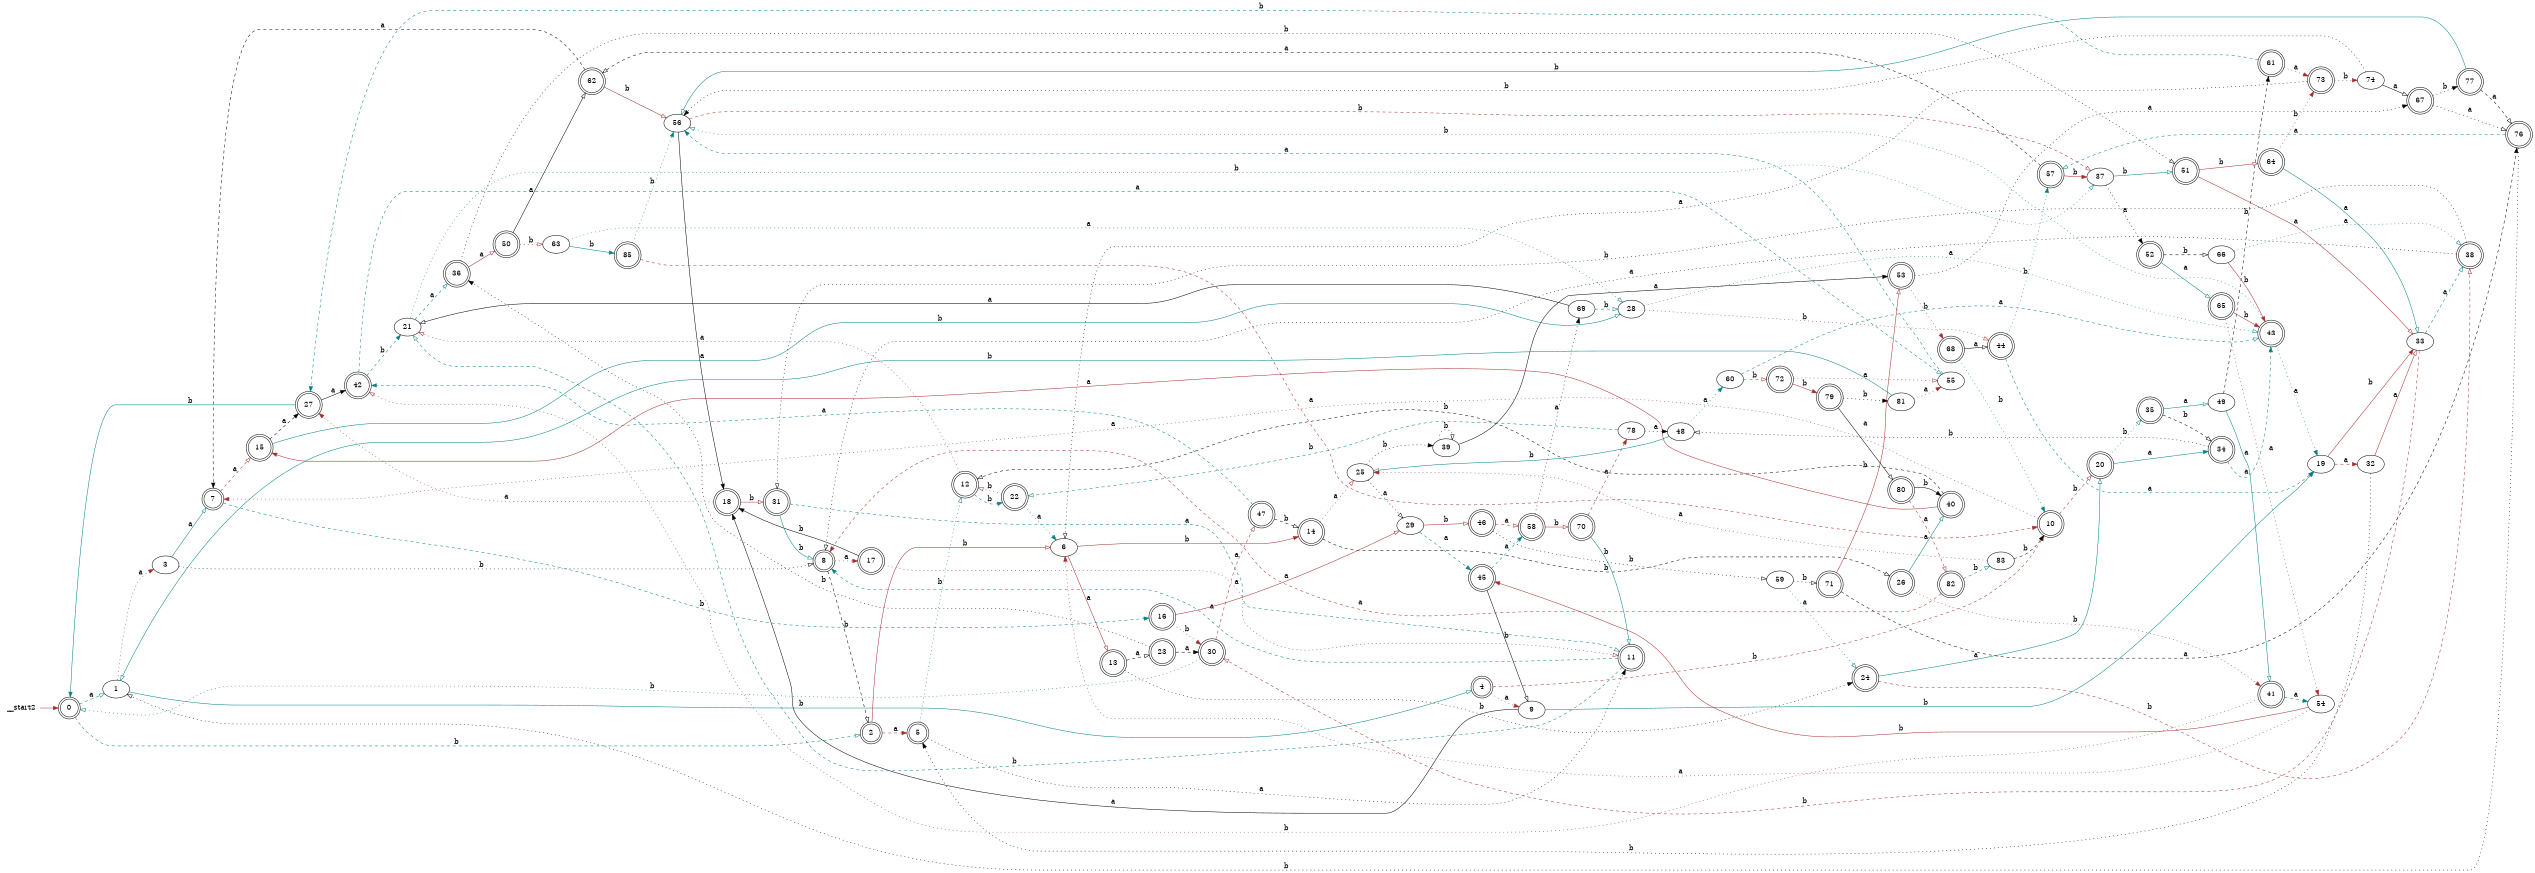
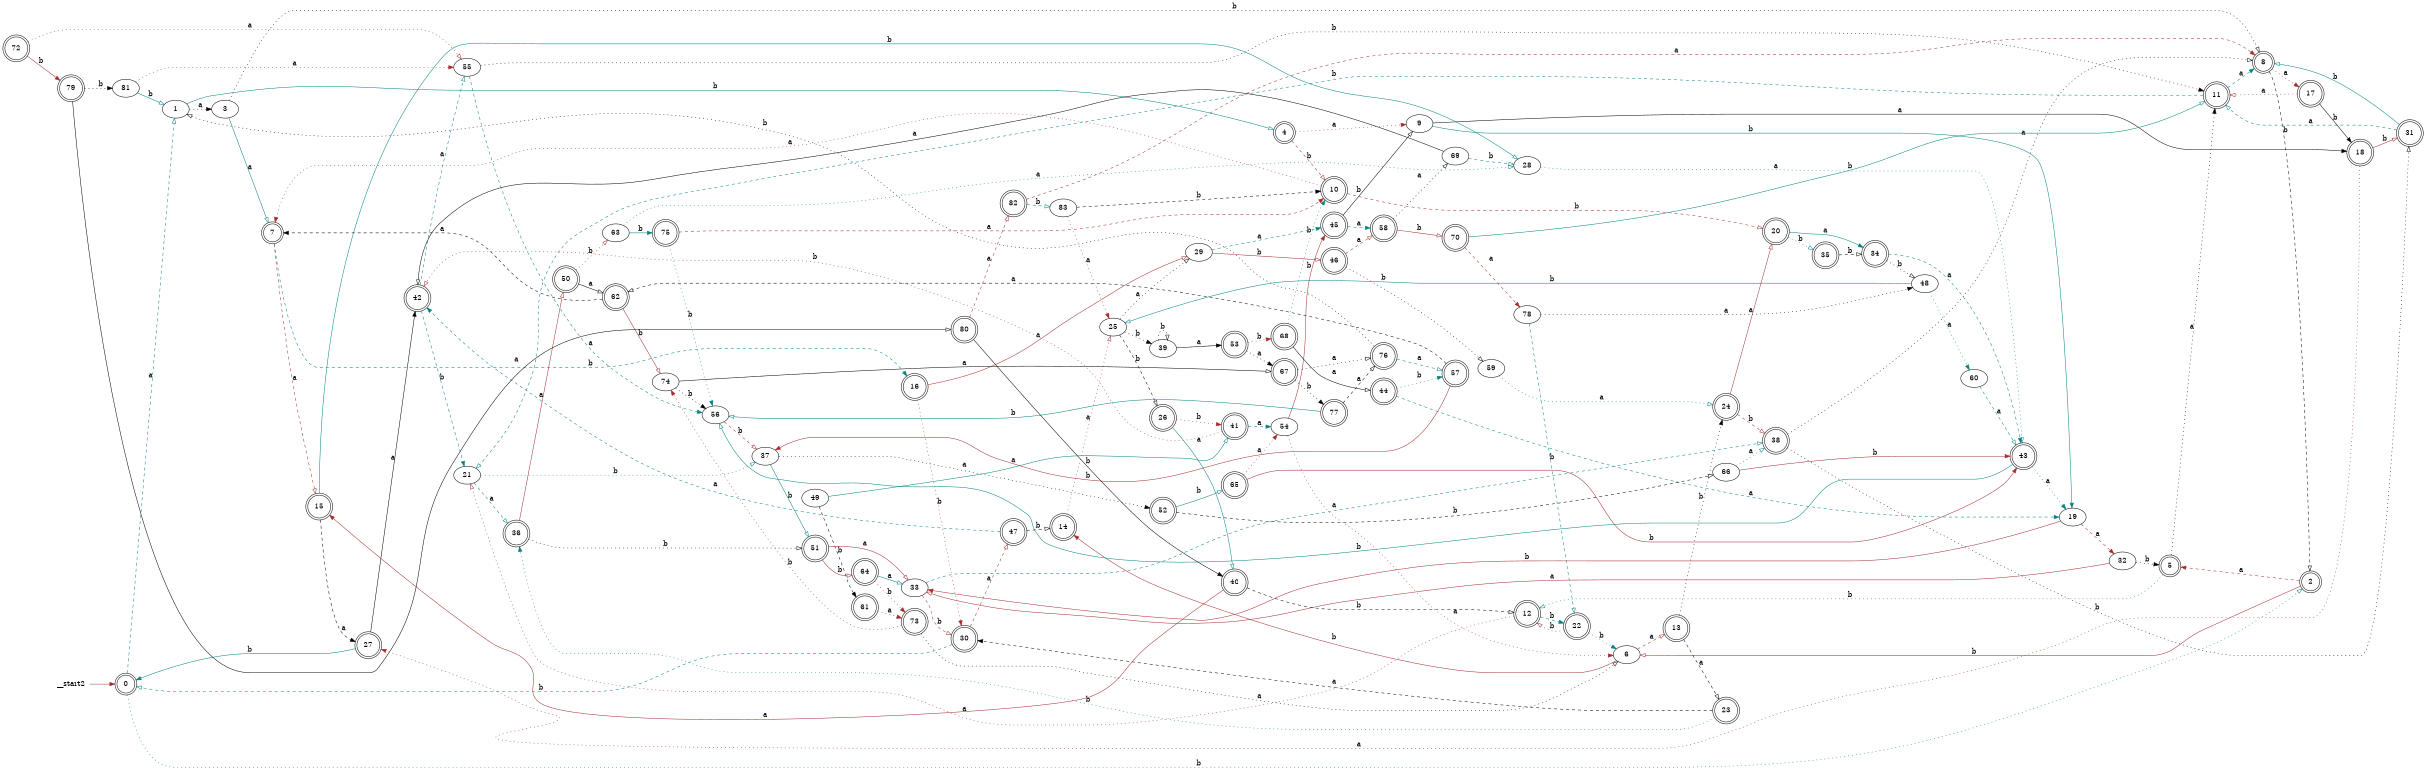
  digraph {
    rankdir=LR
    node [shape=doublecircle]
    edge [arrowhead=onormal color=brown style=dotted]
    n1 [label=__start2 shape=none]
    0
    1 [shape=""]
    2
    3 [shape=""]
    4
    5
    6 [shape=""]
    7
    8
    9 [shape=""]
    10
    11
    12
    13
    14
    15
    16
    17
    18
    19 [shape=""]
    20
    21 [shape=""]
    22
    23
    24
    25 [shape=""]
    26
    27
    28 [shape=""]
    29 [shape=""]
    30
    31
    32 [shape=""]
    33 [shape=""]
    34
    35
    36
    37 [shape=""]
    38
    39 [shape=""]
    40
    41
    42
    43
    44
    45
    46
    47
    48 [shape=""]
    49 [shape=""]
    50
    51
    52
    53
    54 [shape=""]
    55 [shape=""]
    56 [shape=""]
    57
    58
    59 [shape=""]
    60 [shape=""]
    61
    62
    63 [shape=""]
    64
    65
    66 [shape=""]
    67
    68
    69 [shape=""]
    70
-   71
    72
    73
    74 [shape=""]
-   75 [label=85]
+   75
    76
    77
    78 [shape=""]
    79
    80
    81 [shape=""]
    82
    83 [shape=""]
    n1 -> 0 [arrowhead=normal style=solid]
    0 -> 1 [color=teal label=a style=dashed]
-   0 -> 2 [color=teal label=b style=dashed]
-   1 -> 3 [arrowhead=normal label=a]
+   0 -> 2 [color=teal label=b]
+   1 -> 3 [arrowhead=normal color=black label=a]
    1 -> 4 [color=teal label=b style=solid]
    2 -> 5 [arrowhead=normal label=a style=dashed]
    2 -> 6 [label=b style=solid]
    3 -> 7 [color=teal label=a style=solid]
    3 -> 8 [color=black label=b]
    4 -> 9 [arrowhead=normal label=a]
    4 -> 10 [label=b style=dashed]
    5 -> 11 [arrowhead=normal color=black label=a]
    5 -> 12 [color=teal label=b]
-   6 -> 13 [label=a style=solid]
+   6 -> 13 [label=a style=dashed]
    6 -> 14 [arrowhead=normal label=b style=solid]
    7 -> 15 [label=a style=dashed]
    7 -> 16 [arrowhead=normal color=teal label=b style=dashed]
    8 -> 2 [color=black label=b style=dashed]
    8 -> 17 [arrowhead=normal label=a]
    9 -> 18 [arrowhead=normal color=black label=a style=solid]
    9 -> 19 [arrowhead=normal color=teal label=b style=solid]
    10 -> 7 [arrowhead=normal label=a]
    10 -> 20 [label=b style=dashed]
    11 -> 8 [arrowhead=normal color=teal label=a style=dashed]
    11 -> 21 [color=teal label=b style=dashed]
    12 -> 21 [label=a]
    12 -> 22 [arrowhead=normal color=teal label=b style=dashed]
    13 -> 23 [color=black label=a style=dashed]
    13 -> 24 [arrowhead=normal color=black label=b]
    14 -> 25 [label=a]
-   14 -> 26 [color=black label=b style=dashed]
+   25 -> 26 [color=black label=b style=dashed]
    15 -> 27 [arrowhead=normal color=black label=a style=dashed]
    15 -> 28 [color=teal label=b style=solid]
    16 -> 29 [label=a style=solid]
    16 -> 30 [arrowhead=normal label=b]
    17 -> 11 [label=a]
    17 -> 18 [arrowhead=normal color=black label=b style=solid]
    18 -> 27 [arrowhead=normal label=a]
    18 -> 31 [label=b style=solid]
    19 -> 32 [arrowhead=normal label=a style=dashed]
    19 -> 33 [arrowhead=normal label=b style=solid]
    20 -> 34 [arrowhead=normal color=teal label=a style=solid]
    20 -> 35 [color=teal label=b]
    21 -> 36 [color=teal label=a style=dashed]
    21 -> 37 [color=teal label=b]
-   22 -> 6 [arrowhead=normal color=teal label=a]
+   22 -> 6 [arrowhead=normal color=teal label=b]
    22 -> 12 [label=b]
    23 -> 30 [arrowhead=normal color=black label=a style=dashed]
-   23 -> 36 [arrowhead=normal color=black label=b]
-   24 -> 20 [color=teal label=a style=solid]
+   23 -> 36 [arrowhead=normal color=teal label=b]
+   24 -> 20 [label=a style=solid]
    24 -> 38 [label=b style=dashed]
    25 -> 29 [color=black label=a]
    25 -> 39 [arrowhead=normal color=black label=b]
    26 -> 40 [color=teal label=a style=solid]
    26 -> 41 [arrowhead=normal label=b]
    27 -> 0 [arrowhead=normal color=teal label=b style=solid]
    27 -> 42 [arrowhead=normal color=black label=a style=solid]
    28 -> 43 [color=teal label=a]
-   28 -> 44 [label=b]
    29 -> 45 [arrowhead=normal color=teal label=a style=dashed]
    29 -> 46 [label=b style=solid]
-   30 -> 0 [color=teal label=b]
+   30 -> 0 [color=teal label=b style=dashed]
    30 -> 47 [label=a style=dashed]
    31 -> 8 [color=teal label=b style=solid]
    31 -> 11 [color=teal label=a style=dashed]
    32 -> 5 [arrowhead=normal color=black label=b]
    32 -> 33 [label=a style=solid]
    33 -> 30 [label=b style=dashed]
    33 -> 38 [color=teal label=a style=dashed]
    34 -> 43 [arrowhead=normal color=teal label=a style=dashed]
    34 -> 48 [color=black label=b]
    35 -> 34 [color=black label=b style=dashed]
-   35 -> 49 [color=teal label=a style=solid]
    36 -> 50 [label=a style=solid]
    36 -> 51 [color=black label=b]
    37 -> 51 [color=teal label=b style=solid]
    37 -> 52 [arrowhead=normal color=black label=a]
    38 -> 8 [color=black label=a]
    38 -> 31 [color=black label=b]
    39 -> 39 [color=black label=b]
    39 -> 53 [arrowhead=normal color=black label=a style=solid]
    40 -> 12 [color=black label=b style=dashed]
    40 -> 15 [arrowhead=normal label=a style=solid]
    41 -> 42 [label=b]
    41 -> 54 [arrowhead=normal color=teal label=a style=dashed]
    42 -> 21 [arrowhead=normal color=teal label=b style=dashed]
    42 -> 55 [color=teal label=a style=dashed]
    43 -> 19 [arrowhead=normal color=teal label=a]
-   43 -> 56 [color=teal label=b]
+   43 -> 56 [color=teal label=b style=solid]
    44 -> 19 [arrowhead=normal color=teal label=a style=dashed]
    44 -> 57 [arrowhead=normal color=teal label=b]
    45 -> 9 [color=black label=b style=solid]
    45 -> 58 [arrowhead=normal color=teal label=a style=dashed]
    46 -> 58 [label=a style=dashed]
    46 -> 59 [color=black label=b]
    47 -> 14 [color=black label=b style=dashed]
    47 -> 42 [arrowhead=normal color=teal label=a style=dashed]
    48 -> 25 [color=teal label=b style=solid]
    48 -> 60 [arrowhead=normal color=teal label=a]
    49 -> 41 [color=teal label=a style=solid]
    49 -> 61 [arrowhead=normal color=black label=b style=dashed]
    50 -> 62 [color=black label=a style=solid]
    50 -> 63 [label=b]
    51 -> 33 [label=a style=solid]
    51 -> 64 [label=b style=solid]
-   52 -> 65 [color=teal label=a style=solid]
+   52 -> 65 [color=teal label=b style=solid]
    52 -> 66 [color=black label=b style=dashed]
    53 -> 67 [arrowhead=normal color=black label=a]
    53 -> 68 [arrowhead=normal label=b]
    54 -> 6 [arrowhead=normal label=a]
    54 -> 45 [arrowhead=normal label=b style=solid]
+   55 -> 11 [arrowhead=normal color=black label=b]
    55 -> 56 [arrowhead=normal color=teal label=a style=dashed]
-   56 -> 18 [arrowhead=normal color=black label=a style=solid]
    56 -> 37 [label=b style=dashed]
    57 -> 37 [arrowhead=normal label=b style=solid]
    57 -> 62 [color=black label=a style=dashed]
-   58 -> 69 [arrowhead=normal color=black label=a]
+   58 -> 69 [color=black label=a]
    58 -> 70 [label=b style=solid]
    59 -> 24 [color=teal label=a]
-   59 -> 71 [color=black label=b]
    60 -> 43 [color=teal label=a style=dashed]
-   60 -> 72 [label=b style=dashed]
-   61 -> 27 [arrowhead=normal color=teal label=b style=dashed]
    61 -> 73 [arrowhead=normal label=a]
    62 -> 7 [arrowhead=normal color=black label=a style=dashed]
-   62 -> 56 [label=b style=solid]
+   62 -> 74 [label=b style=solid]
    63 -> 28 [color=teal label=a]
    63 -> 75 [arrowhead=normal color=teal label=b style=solid]
    64 -> 33 [color=teal label=a style=solid]
    64 -> 73 [arrowhead=normal label=b]
    65 -> 43 [arrowhead=normal label=b style=solid]
    65 -> 54 [arrowhead=normal label=a]
    66 -> 38 [color=teal label=a]
    66 -> 43 [arrowhead=normal label=b style=solid]
    67 -> 76 [color=black label=a]
    67 -> 77 [arrowhead=normal color=black label=b]
    68 -> 10 [arrowhead=normal color=teal label=b]
    68 -> 44 [color=black label=a style=solid]
    69 -> 28 [color=teal label=b style=dashed]
-   69 -> 21 [color=black label=a style=solid]
+   69 -> 42 [color=black label=a style=solid]
    70 -> 11 [color=teal label=b style=solid]
    70 -> 78 [arrowhead=normal label=a style=dashed]
-   71 -> 53 [label=b style=solid]
-   71 -> 76 [arrowhead=normal color=black label=a style=dashed]
    72 -> 55 [label=a]
    72 -> 79 [arrowhead=normal label=b style=solid]
    73 -> 6 [color=black label=a]
    73 -> 74 [arrowhead=normal label=b]
    74 -> 56 [arrowhead=normal color=black label=b]
    74 -> 67 [color=black label=a style=solid]
    75 -> 10 [arrowhead=normal label=a style=dashed]
    75 -> 56 [arrowhead=normal color=teal label=b]
    76 -> 1 [color=black label=b]
    76 -> 57 [color=teal label=a style=dashed]
    77 -> 56 [color=teal label=b style=solid]
    77 -> 76 [color=black label=a style=dashed]
    78 -> 22 [color=teal label=b style=dashed]
    78 -> 48 [arrowhead=normal color=black label=a]
    79 -> 80 [color=black label=a style=solid]
    79 -> 81 [arrowhead=normal color=black label=b]
    80 -> 40 [arrowhead=normal color=black label=b style=solid]
    80 -> 82 [label=a style=dashed]
    81 -> 1 [color=teal label=b style=solid]
    81 -> 55 [arrowhead=normal label=a]
    82 -> 8 [arrowhead=normal label=a style=dashed]
    82 -> 83 [color=teal label=b style=dashed]
    83 -> 10 [arrowhead=normal color=black label=b style=dashed]
    83 -> 25 [arrowhead=normal label=a]
  }
